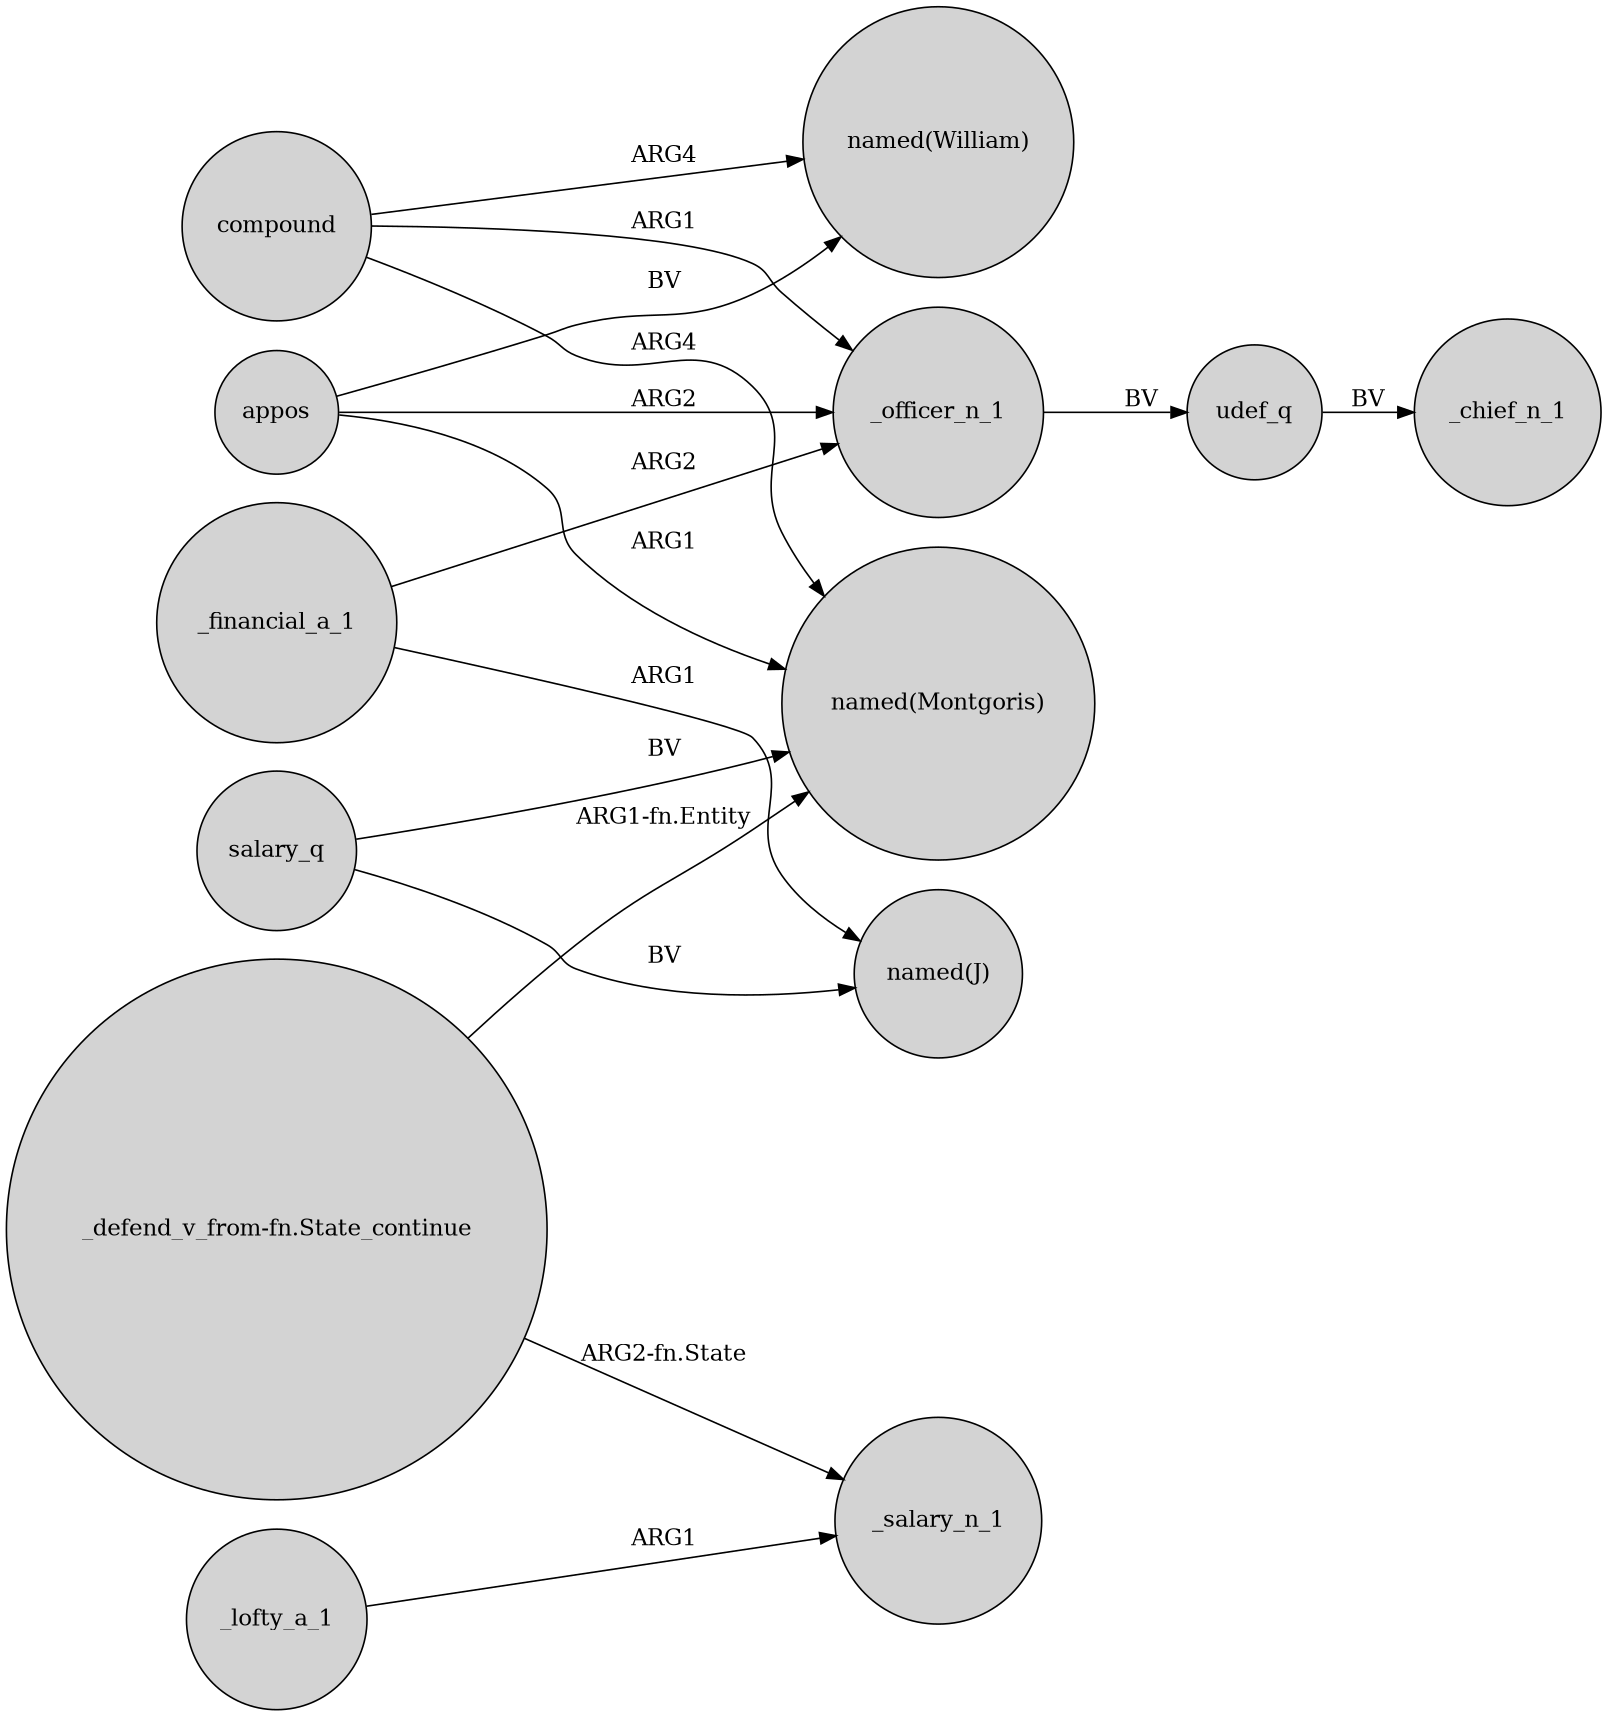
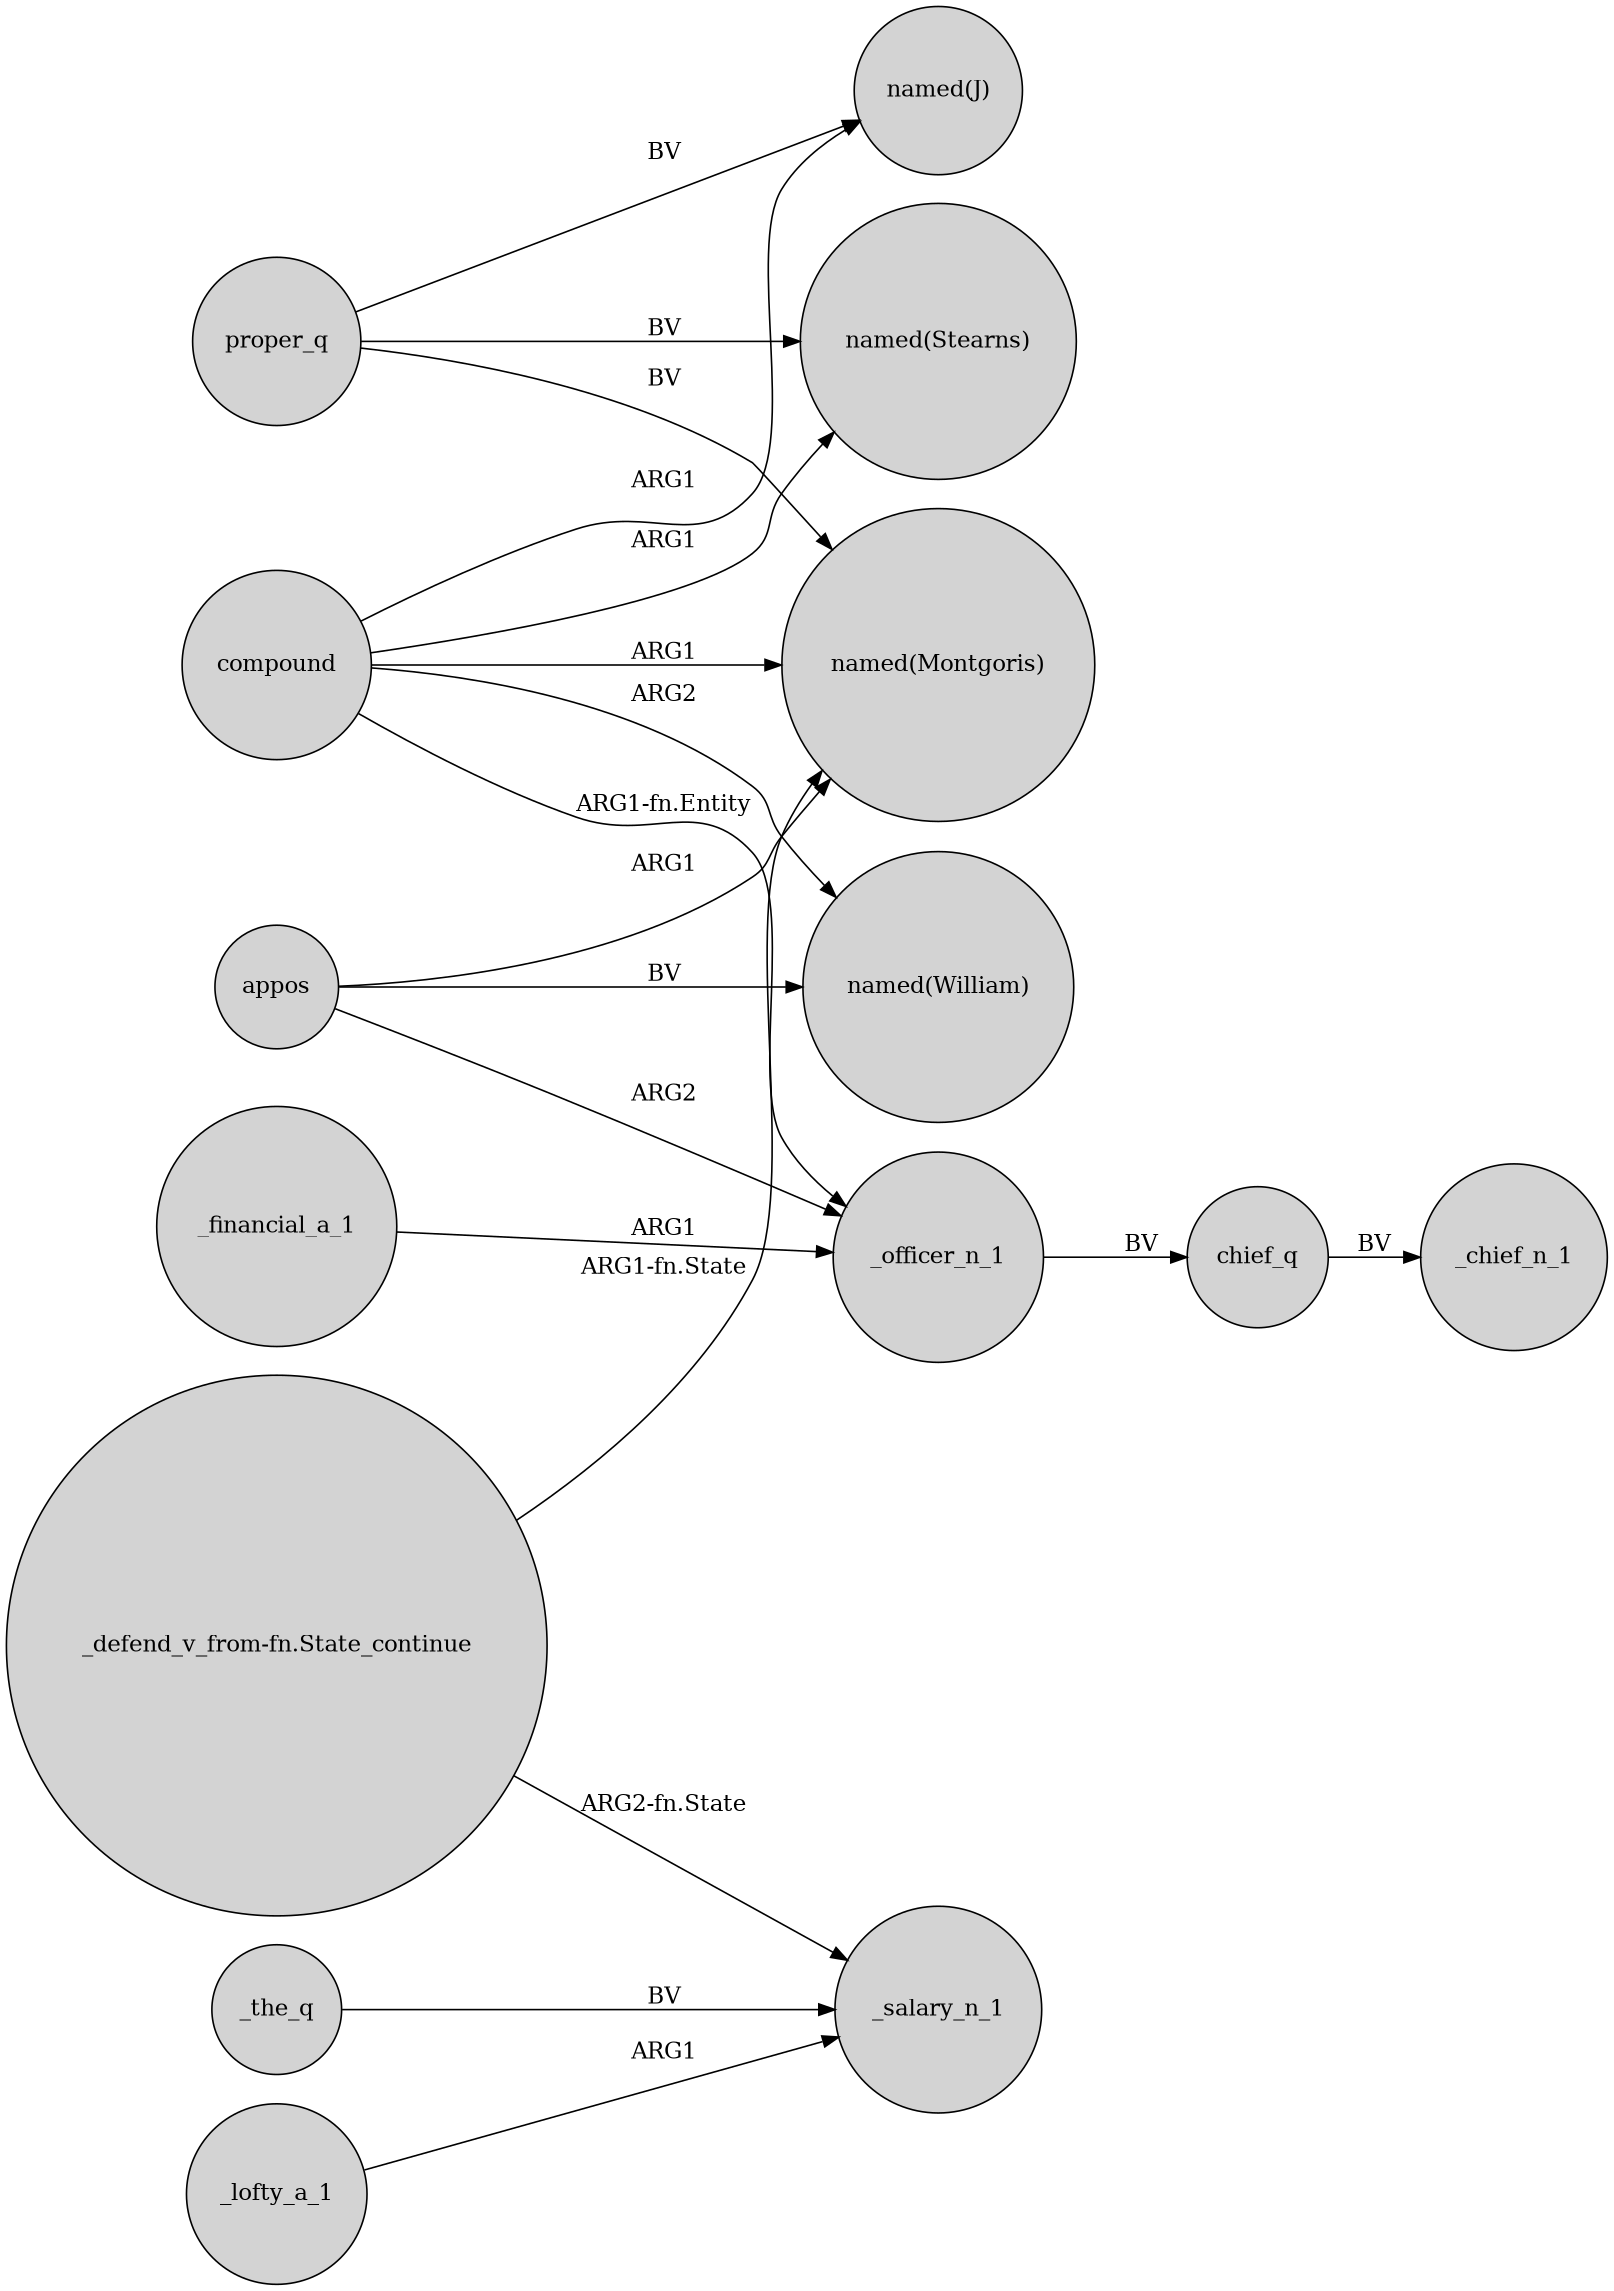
  digraph {
    rankdir=LR
    node [shape=circle style=filled]
    compound
+   "named(Stearns)"
    "named(William)"
    "named(J)"
    "named(Montgoris)"
    _officer_n_1
-   udef_q
-   proper_q [label=salary_q]
+   udef_q [label=chief_q]
+   proper_q
    _chief_n_1
    appos
    _financial_a_1
+   _the_q
    _salary_n_1
    _lofty_a_1
    "_defend_v_from-fn.State_continue"
-   compound -> "named(William)" [label=ARG4]
-   _financial_a_1 -> "named(J)" [label=ARG1]
-   compound -> "named(Montgoris)" [label=ARG4]
-   compound -> _officer_n_1 [label=ARG1]
+   compound -> "named(Stearns)" [label=ARG1]
+   compound -> "named(William)" [label=ARG2]
+   compound -> "named(J)" [label=ARG1]
+   compound -> "named(Montgoris)" [label=ARG1]
+   compound -> _officer_n_1 [label="ARG1-fn.Entity"]
    _officer_n_1 -> udef_q [label=BV]
    udef_q -> _chief_n_1 [label=BV]
+   proper_q -> "named(Stearns)" [label=BV]
    proper_q -> "named(J)" [label=BV]
    proper_q -> "named(Montgoris)" [label=BV]
    appos -> "named(William)" [label=BV]
    appos -> "named(Montgoris)" [label=ARG1]
    appos -> _officer_n_1 [label=ARG2]
-   _financial_a_1 -> _officer_n_1 [label=ARG2]
+   _financial_a_1 -> _officer_n_1 [label=ARG1]
+   _the_q -> _salary_n_1 [label=BV]
    _lofty_a_1 -> _salary_n_1 [label=ARG1]
-   "_defend_v_from-fn.State_continue" -> "named(Montgoris)" [label="ARG1-fn.Entity"]
+   "_defend_v_from-fn.State_continue" -> "named(Montgoris)" [label="ARG1-fn.State"]
    "_defend_v_from-fn.State_continue" -> _salary_n_1 [label="ARG2-fn.State"]
  }
